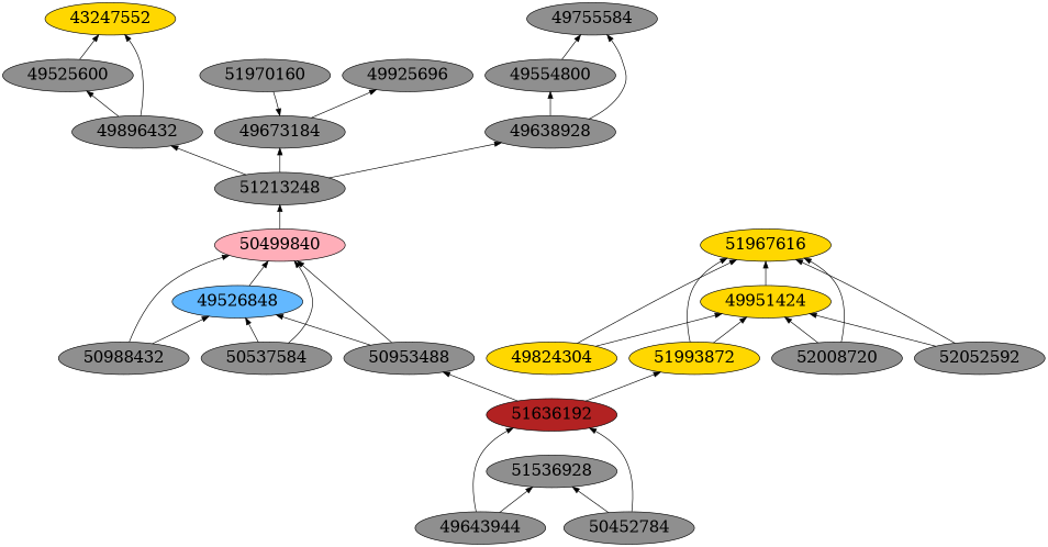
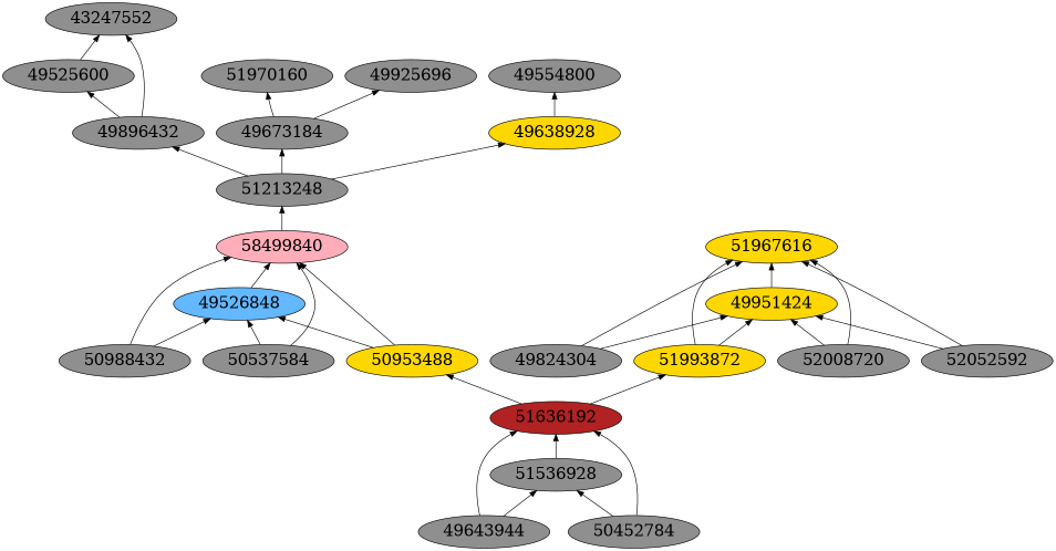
  digraph {
    fontsize=24
    rankdir=BT
    node [fillcolor=grey56 fontsize=24 shape=ellipse style=filled]
    edge [arrowhead=normal color=black constraint=true style=solid]
    51636192 [fillcolor=firebrick]
    51536928
    n3 [label=49643944]
    n4 [label=50452784]
-   50499840 [fillcolor=lightpink1]
+   50499840 [fillcolor=lightpink1 label=58499840]
    49526848 [fillcolor=steelblue1]
    50537584
-   50953488
+   50953488 [fillcolor=gold]
    50988432
    51213248
-   43247552 [fillcolor=gold]
+   43247552
    49525600
    49896432
    49925696
    51970160
    49673184
-   49755584
    49554800
-   49638928
+   49638928 [fillcolor=gold]
    51967616 [fillcolor=gold]
    49951424 [fillcolor=gold]
-   49824304 [fillcolor=gold]
+   49824304
    51993872 [fillcolor=gold]
    n24 [label=52008720]
    52052592
    subgraph sub_1 {
      subgraph sub_2 {
        51636192
        51536928
        n3
        n4
      }
      subgraph sub_3 {
        50499840
        49526848
        50537584
        50953488
        50988432
      }
      subgraph sub_4 {
        51213248
      }
      subgraph sub_5 {
        43247552
        49525600
        49896432
      }
      subgraph sub_6 {
        49925696
        51970160
        49673184
      }
      subgraph sub_7 {
-       49755584
        49554800
        49638928
      }
      subgraph sub_8 {
        51967616
        49951424
        49824304
        51993872
        n24
        52052592
      }
    }
    51636192 -> 50953488
    51636192 -> 51993872
+   51536928 -> 51636192
    n3 -> 51636192
    n3 -> 51536928
    n4 -> 51636192
    n4 -> 51536928
    50499840 -> 51213248
    49526848 -> 50499840
    50537584 -> 50499840
    50537584 -> 49526848
    50953488 -> 50499840
    50953488 -> 49526848
    50988432 -> 50499840
    50988432 -> 49526848
    51213248 -> 49896432
    51213248 -> 49673184
    51213248 -> 49638928
    49525600 -> 43247552
    49896432 -> 43247552
    49896432 -> 49525600
    49673184 -> 49925696
-   51970160 -> 49673184
-   49554800 -> 49755584
-   49638928 -> 49755584
+   49673184 -> 51970160
    49638928 -> 49554800
    49951424 -> 51967616
    49824304 -> 51967616
    49824304 -> 49951424
    51993872 -> 51967616
    51993872 -> 49951424
    n24 -> 51967616
    n24 -> 49951424
    52052592 -> 51967616
    52052592 -> 49951424
  }
